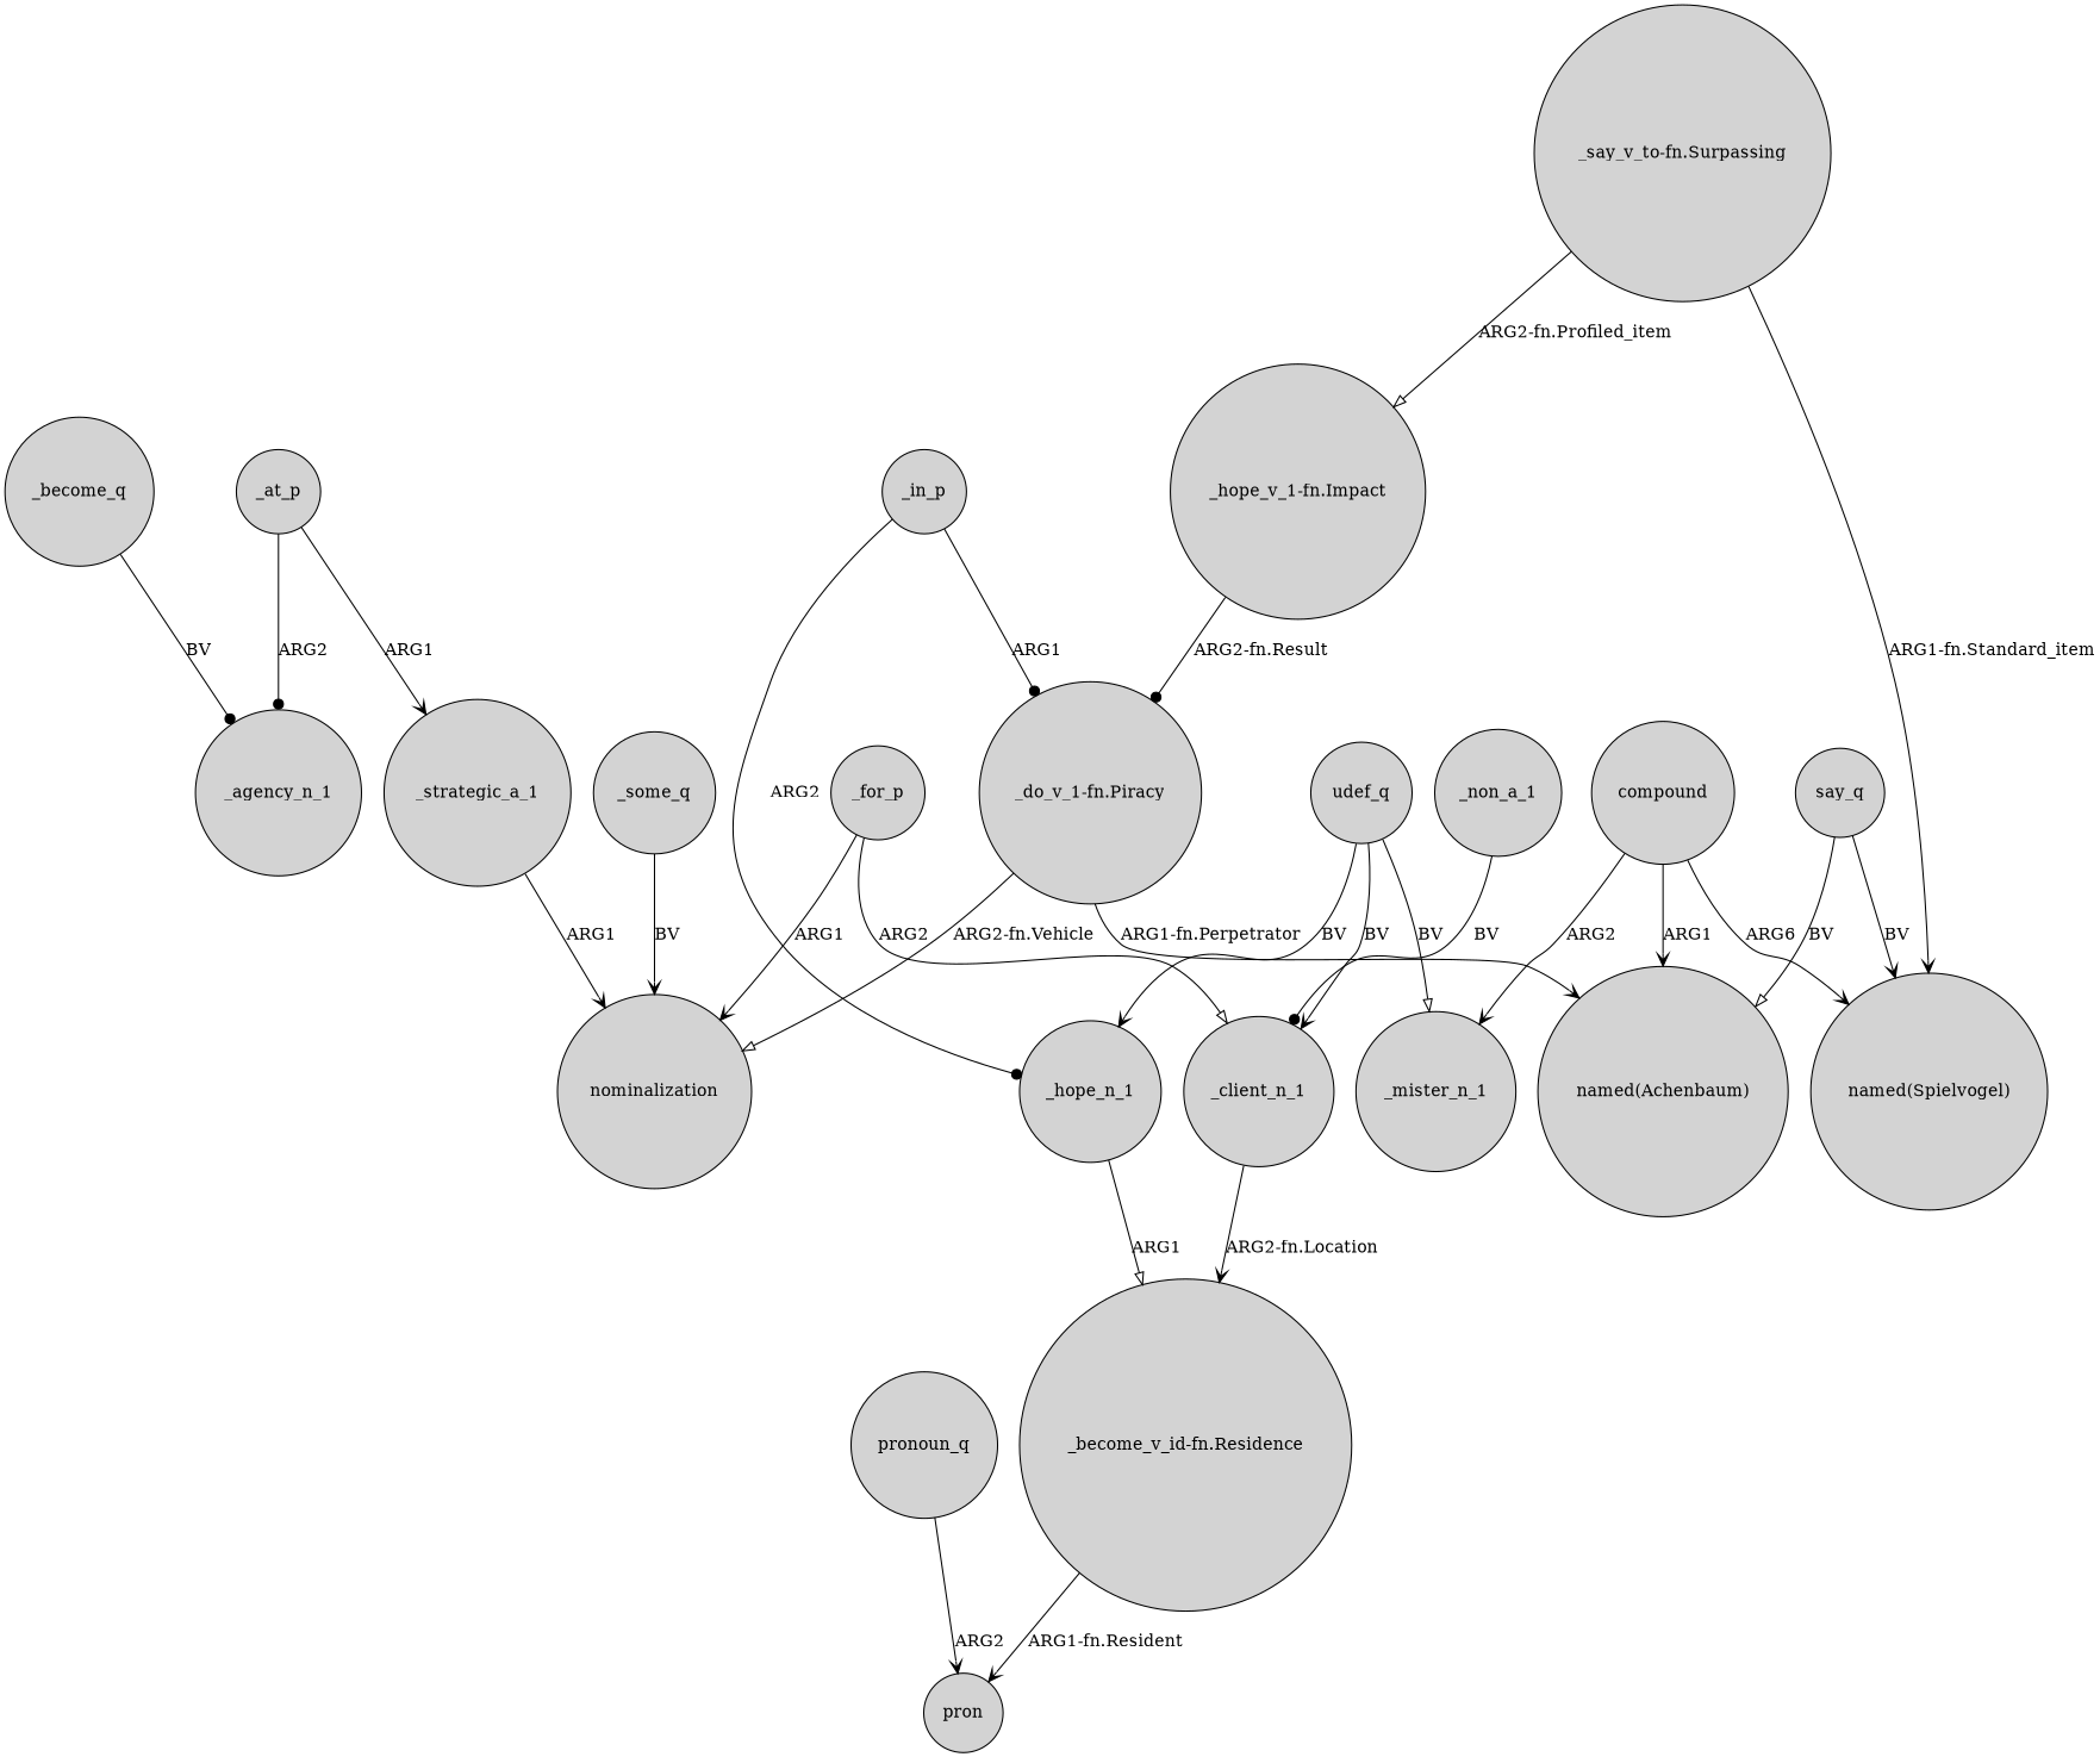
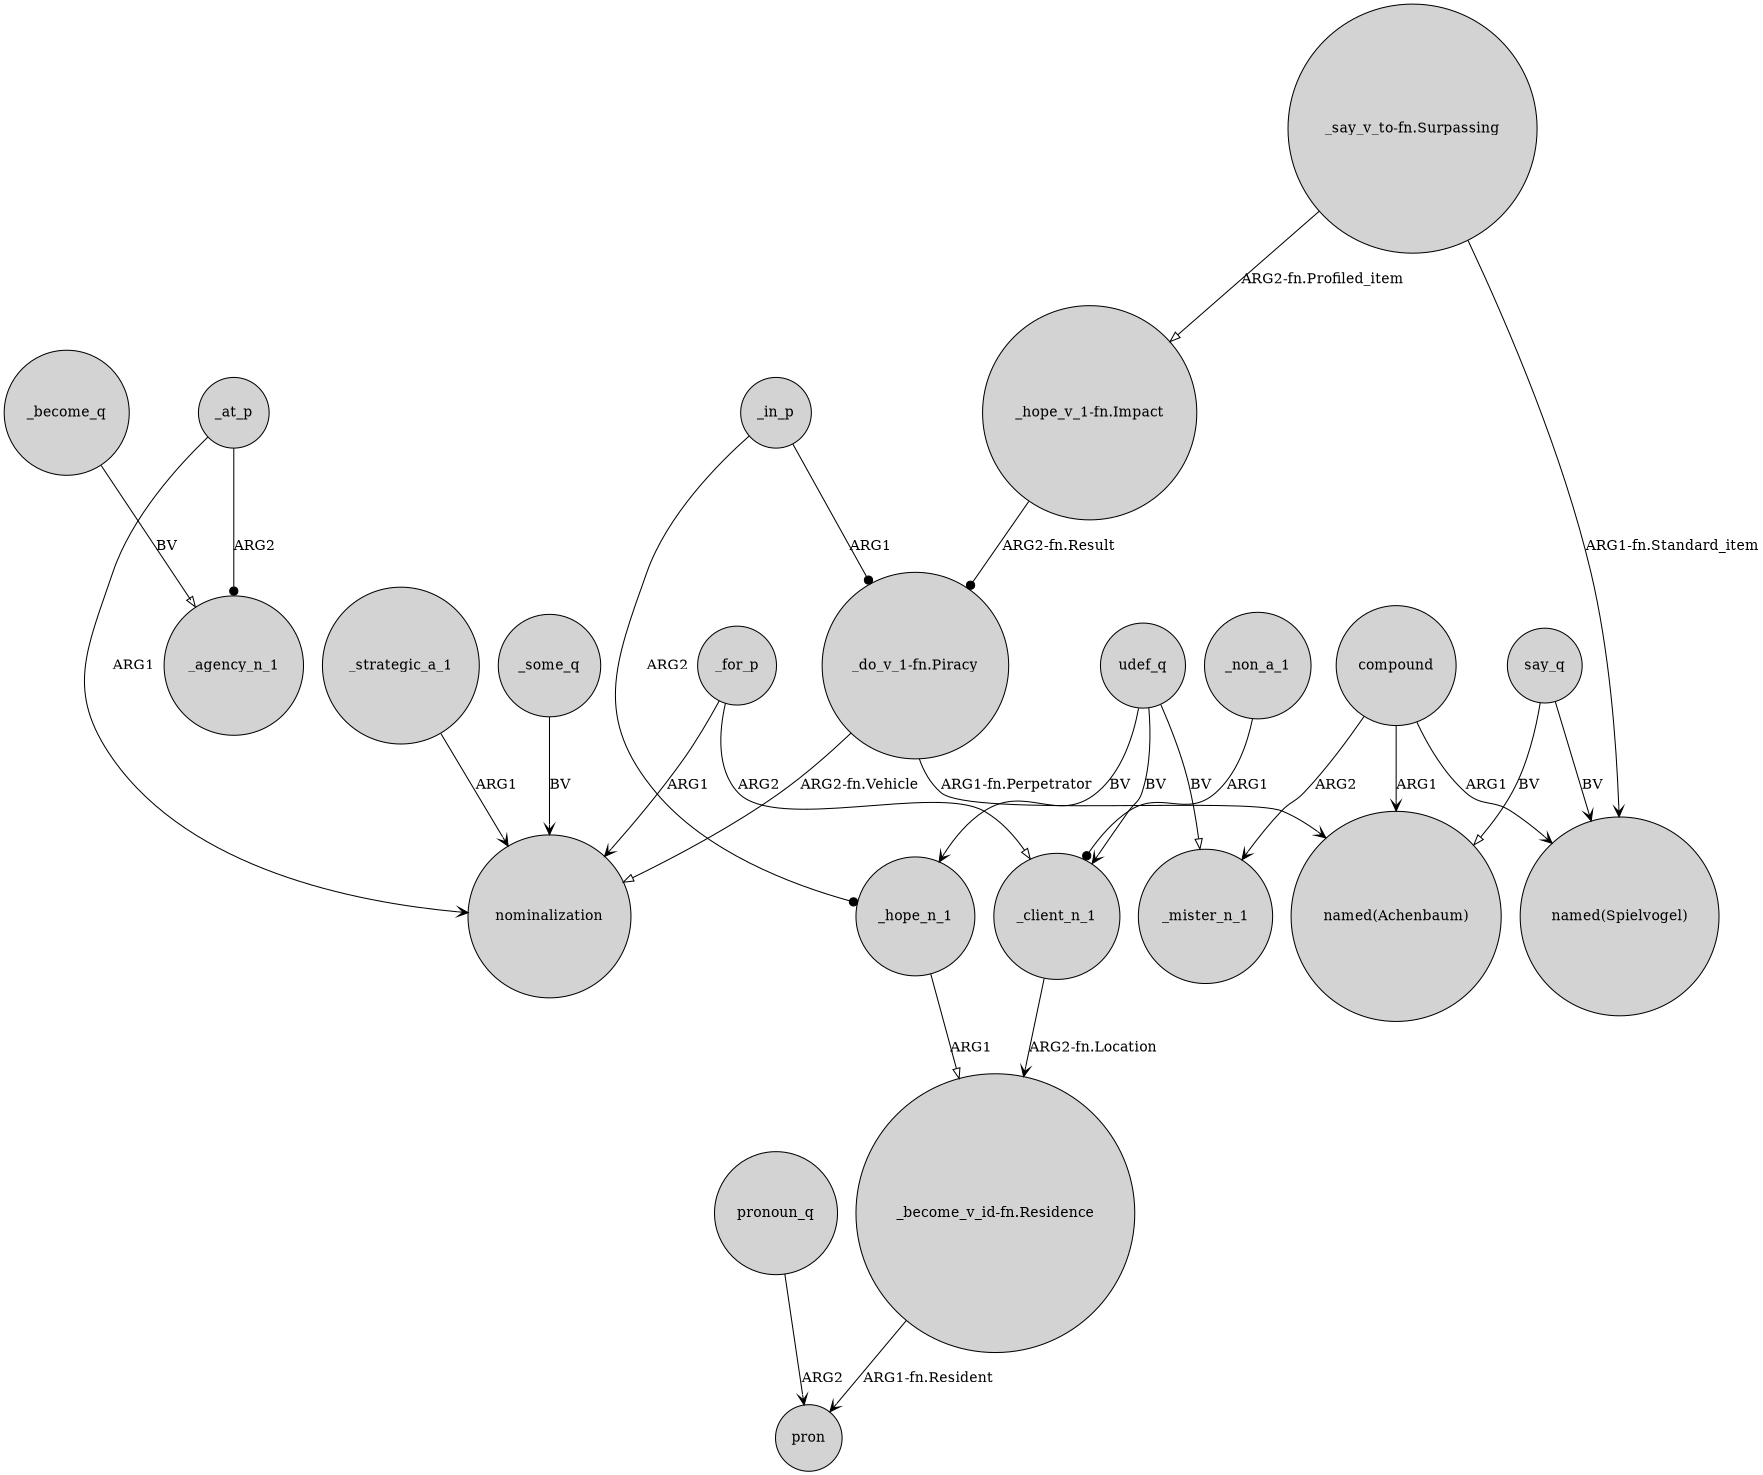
  digraph {
    node [shape=circle style=filled]
    edge [arrowhead=vee]
    "_become_v_id-fn.Residence"
    pron
    _client_n_1
    compound
    _mister_n_1
    "named(Achenbaum)"
    "named(Spielvogel)"
    udef_q
    _hope_n_1
    n10 [label=_become_q]
    _agency_n_1
    _some_q
    nominalization
    pronoun_q
    _in_p
    "_do_v_1-fn.Piracy"
    _at_p
    "_say_v_to-fn.Surpassing"
    "_hope_v_1-fn.Impact"
    _strategic_a_1
    n21 [label=say_q]
    _non_a_1
    _for_p
    "_become_v_id-fn.Residence" -> pron [label="ARG1-fn.Resident"]
    _client_n_1 -> "_become_v_id-fn.Residence" [label="ARG2-fn.Location"]
    compound -> _mister_n_1 [label=ARG2]
    compound -> "named(Achenbaum)" [label=ARG1]
-   compound -> "named(Spielvogel)" [label=ARG6]
+   compound -> "named(Spielvogel)" [label=ARG1]
    udef_q -> _client_n_1 [label=BV]
    udef_q -> _mister_n_1 [arrowhead=onormal label=BV]
    udef_q -> _hope_n_1 [label=BV]
    _hope_n_1 -> "_become_v_id-fn.Residence" [arrowhead=onormal label=ARG1]
-   n10 -> _agency_n_1 [arrowhead=dot label=BV]
+   n10 -> _agency_n_1 [arrowhead=onormal label=BV]
    _some_q -> nominalization [label=BV]
    pronoun_q -> pron [label=ARG2]
    _in_p -> _hope_n_1 [arrowhead=dot label=ARG2]
    _in_p -> "_do_v_1-fn.Piracy" [arrowhead=dot label=ARG1]
    "_do_v_1-fn.Piracy" -> "named(Achenbaum)" [label="ARG1-fn.Perpetrator"]
    "_do_v_1-fn.Piracy" -> nominalization [arrowhead=onormal label="ARG2-fn.Vehicle"]
    _at_p -> _agency_n_1 [arrowhead=dot label=ARG2]
-   _at_p -> _strategic_a_1 [label=ARG1]
+   _at_p -> nominalization [label=ARG1]
    "_say_v_to-fn.Surpassing" -> "named(Spielvogel)" [label="ARG1-fn.Standard_item"]
    "_say_v_to-fn.Surpassing" -> "_hope_v_1-fn.Impact" [arrowhead=onormal label="ARG2-fn.Profiled_item"]
    "_hope_v_1-fn.Impact" -> "_do_v_1-fn.Piracy" [arrowhead=dot label="ARG2-fn.Result"]
    _strategic_a_1 -> nominalization [label=ARG1]
    n21 -> "named(Achenbaum)" [arrowhead=onormal label=BV]
    n21 -> "named(Spielvogel)" [label=BV]
-   _non_a_1 -> _client_n_1 [arrowhead=dot label=BV]
+   _non_a_1 -> _client_n_1 [arrowhead=dot label=ARG1]
    _for_p -> _client_n_1 [arrowhead=onormal label=ARG2]
    _for_p -> nominalization [label=ARG1]
  }
